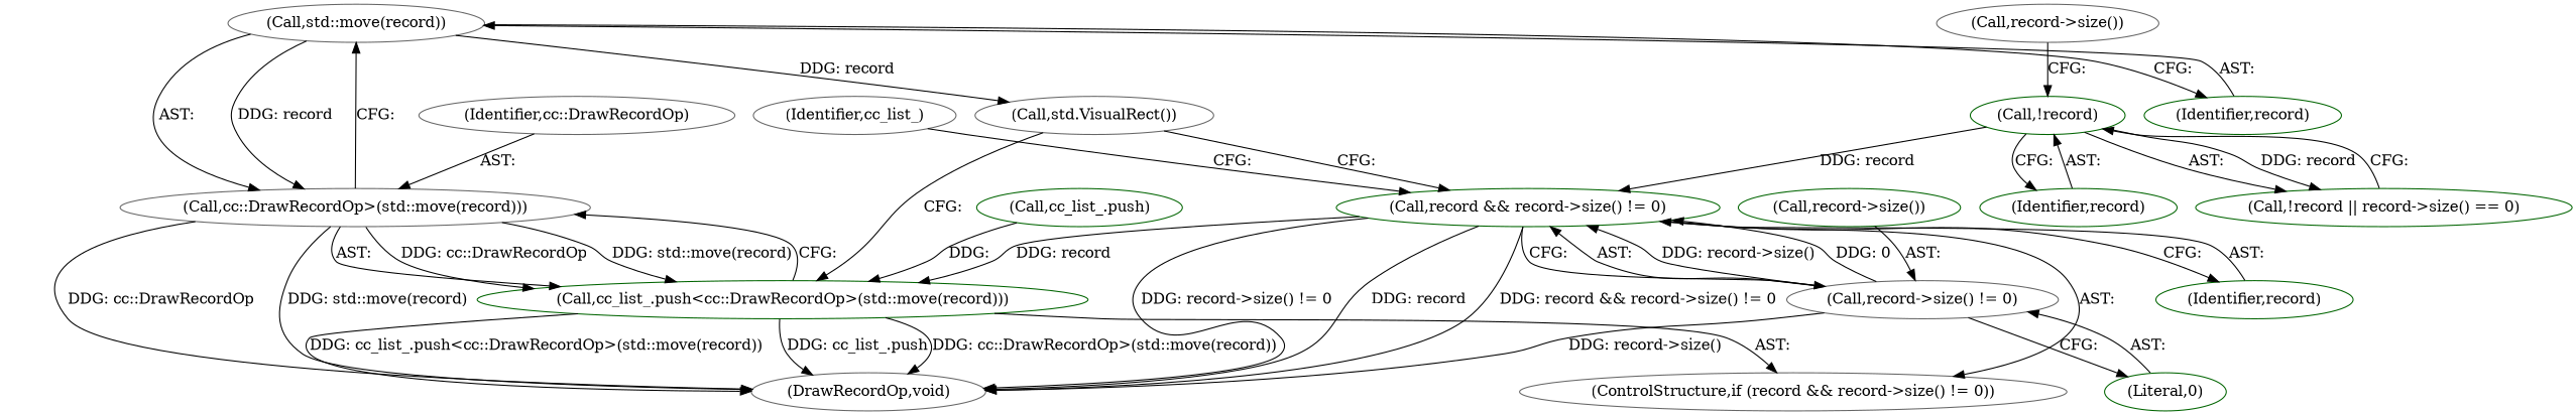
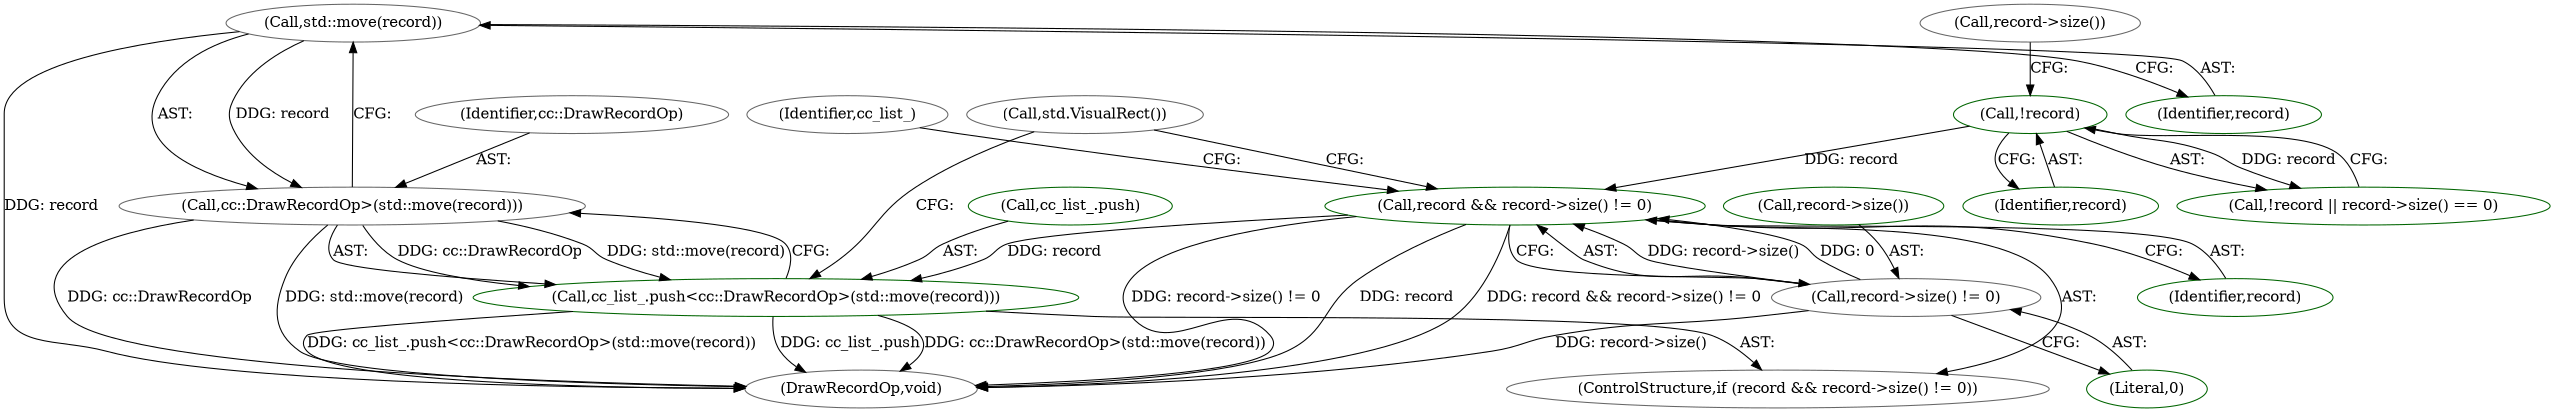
  digraph {
    node [color=darkgreen]
    n1 [color=gray40 label="(Call,std::move(record))"]
    n2 [color=gray40 label="(Call,cc::DrawRecordOp>(std::move(record)))"]
    n3 [color=gray40 label="(DrawRecordOp,void)"]
    n4 [label="(Identifier,record)"]
    n5 [label="(Call,cc_list_.push<cc::DrawRecordOp>(std::move(record)))"]
    n6 [label="(Call,record && record->size() != 0)"]
    n7 [color=gray40 label="(Call,record->size() != 0)"]
    n8 [label="(Identifier,record)"]
    n9 [color=gray40 label="(ControlStructure,if (record && record->size() != 0))"]
    n10 [label="(Literal,0)"]
    n11 [label="(Call,!record)"]
    n12 [label="(Identifier,record)"]
    n13 [label="(Call,!record || record->size() == 0)"]
    n14 [label="(Call,record->size())"]
    n15 [color=gray40 label="(Call,record->size())"]
    n16 [color=gray40 label="(Identifier,cc_list_)"]
    n17 [color=gray40 label="(Call,std.VisualRect())"]
    n18 [label="(Call,cc_list_.push)"]
    n19 [color=gray40 label="(Identifier,cc::DrawRecordOp)"]
    n1 -> n2 [label="AST: "]
    n1 -> n2 [label="DDG: record"]
-   n1 -> n17 [label="DDG: record"]
+   n1 -> n3 [label="DDG: record"]
    n1 -> n4 [label="CFG: "]
    n2 -> n1 [label="CFG: "]
    n2 -> n3 [label="DDG: cc::DrawRecordOp"]
    n2 -> n3 [label="DDG: std::move(record)"]
    n2 -> n5 [label="AST: "]
    n2 -> n5 [label="DDG: cc::DrawRecordOp"]
    n2 -> n5 [label="DDG: std::move(record)"]
    n4 -> n1 [label="AST: "]
    n5 -> n2 [label="CFG: "]
    n5 -> n3 [label="DDG: cc_list_.push<cc::DrawRecordOp>(std::move(record))"]
    n5 -> n3 [label="DDG: cc_list_.push"]
    n5 -> n3 [label="DDG: cc::DrawRecordOp>(std::move(record))"]
    n5 -> n9 [label="AST: "]
    n6 -> n3 [label="DDG: record->size() != 0"]
    n6 -> n3 [label="DDG: record"]
    n6 -> n3 [label="DDG: record && record->size() != 0"]
    n6 -> n5 [label="DDG: record"]
    n6 -> n7 [label="CFG: "]
    n6 -> n8 [label="CFG: "]
    n6 -> n9 [label="AST: "]
    n7 -> n3 [label="DDG: record->size()"]
    n7 -> n6 [label="AST: "]
    n7 -> n6 [label="DDG: record->size()"]
    n7 -> n6 [label="DDG: 0"]
    n7 -> n10 [label="CFG: "]
    n8 -> n6 [label="AST: "]
    n10 -> n7 [label="AST: "]
    n11 -> n6 [label="DDG: record"]
    n11 -> n12 [label="CFG: "]
    n11 -> n13 [label="AST: "]
    n11 -> n13 [label="DDG: record"]
    n12 -> n11 [label="AST: "]
    n13 -> n11 [label="CFG: "]
    n14 -> n7 [label="AST: "]
    n15 -> n11 [label="CFG: "]
    n16 -> n6 [label="CFG: "]
    n17 -> n5 [label="CFG: "]
    n17 -> n6 [label="CFG: "]
-   n18 -> n5 [label="DDG: "]
+   n18 -> n5 [label="AST: "]
    n19 -> n2 [label="AST: "]
  }
